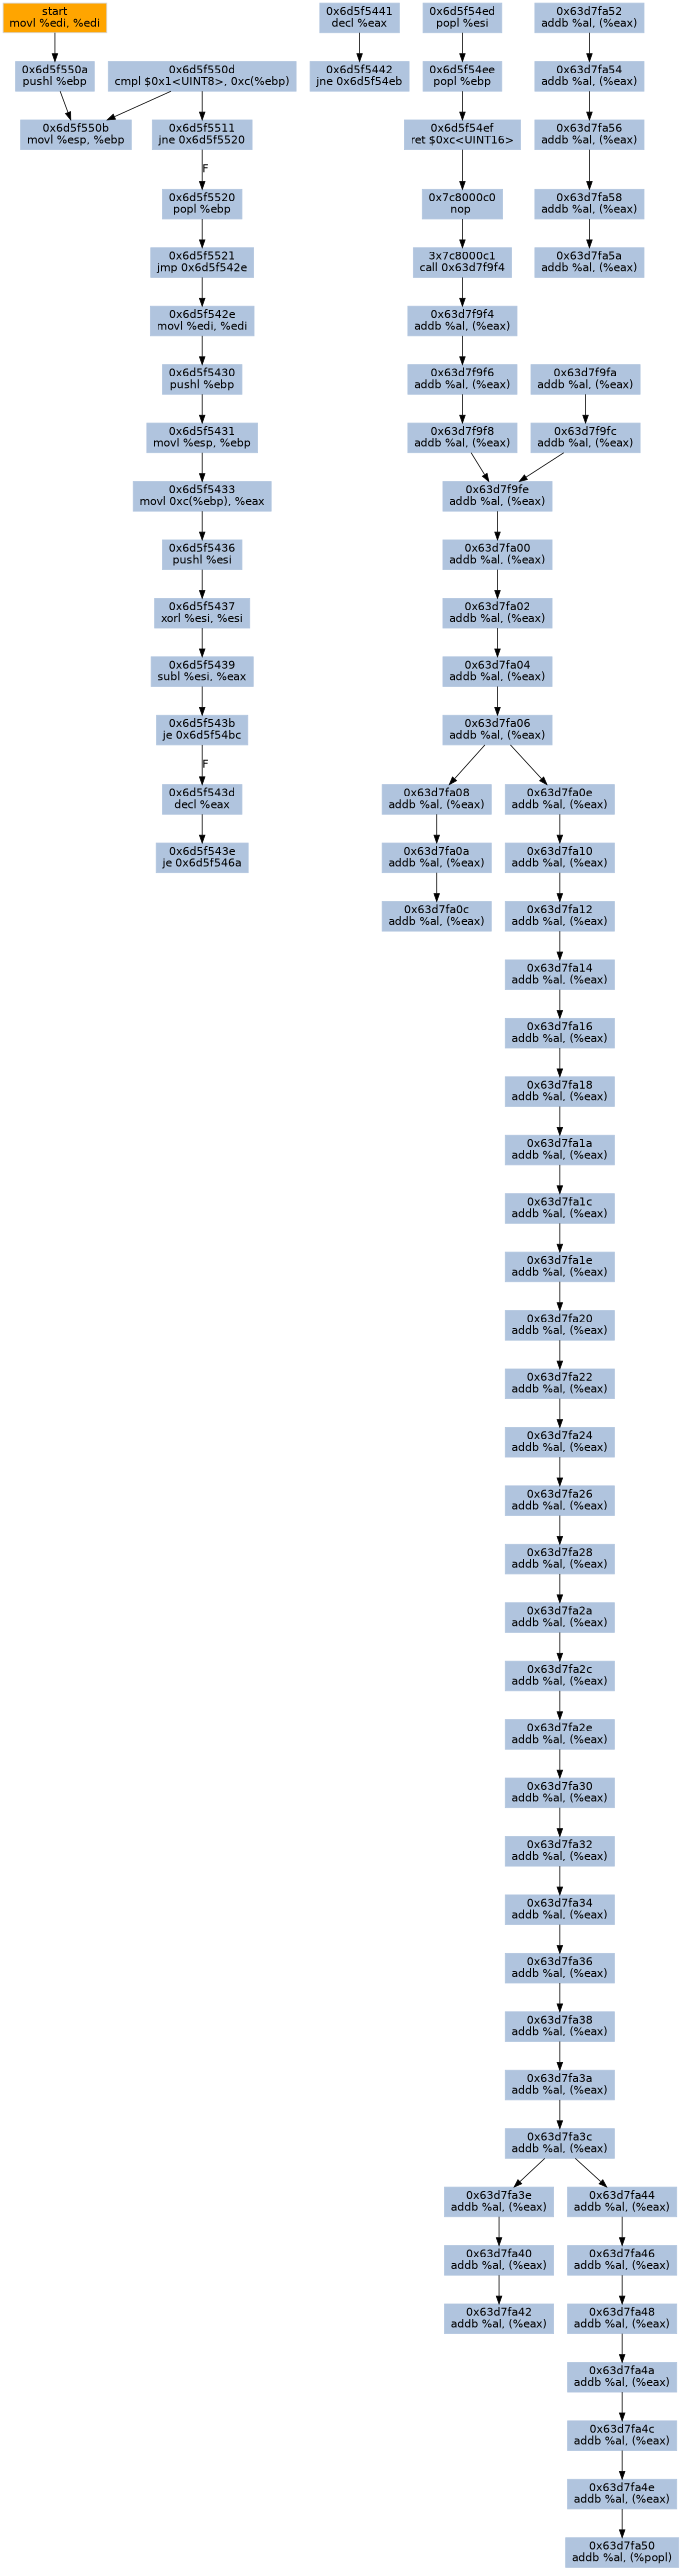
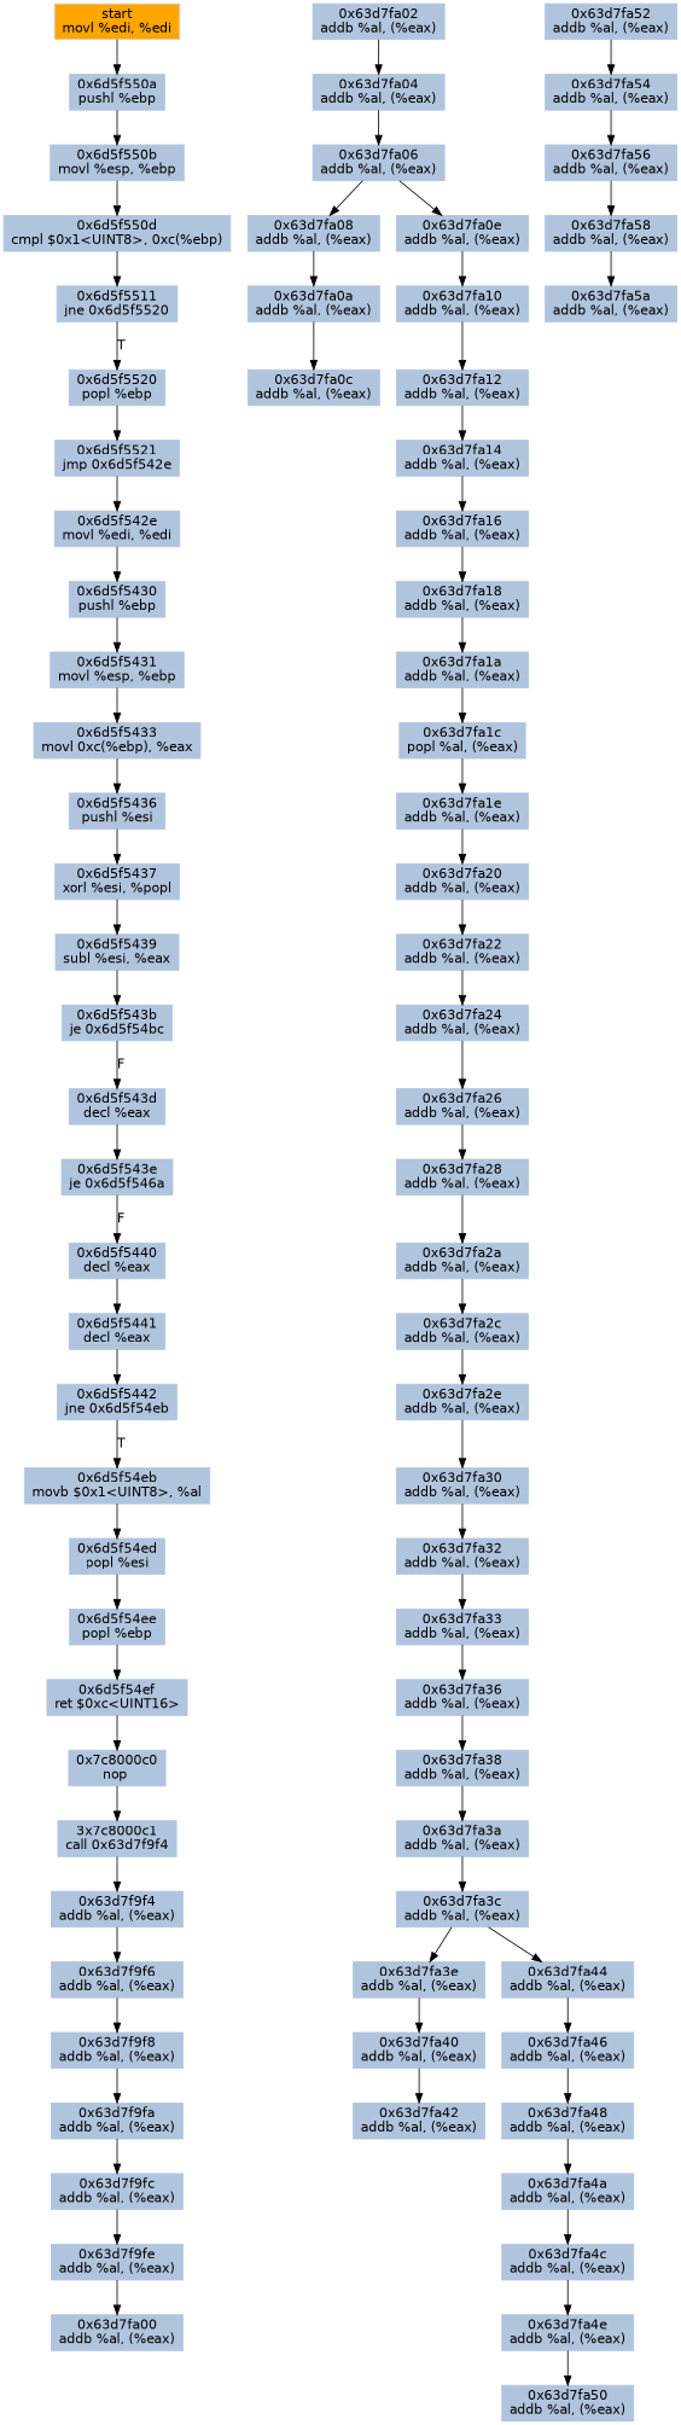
  digraph {
    fontname="DejaVu Sans"
    node [color=lightsteelblue fillcolor=lightsteelblue fontname="DejaVu Sans" shape=rectangle style=filled]
    edge [color="#000000" fontname="DejaVu Sans"]
    n1 [color=lightgrey fillcolor=orange label="start\nmovl %edi, %edi"]
    n2 [label="0x6d5f550a\npushl %ebp"]
    n3 [label="0x6d5f550b\nmovl %esp, %ebp"]
    n4 [label="0x6d5f550d\ncmpl $0x1<UINT8>, 0xc(%ebp)"]
    n5 [label="0x6d5f5511\njne 0x6d5f5520"]
    n6 [label="0x6d5f5520\npopl %ebp"]
    n7 [label="0x6d5f5521\njmp 0x6d5f542e"]
    n8 [label="0x6d5f542e\nmovl %edi, %edi"]
    n9 [label="0x6d5f5430\npushl %ebp"]
    n10 [label="0x6d5f5431\nmovl %esp, %ebp"]
    n11 [label="0x6d5f5433\nmovl 0xc(%ebp), %eax"]
    n12 [label="0x6d5f5436\npushl %esi"]
-   n13 [label="0x6d5f5437\nxorl %esi, %esi"]
+   n13 [label="0x6d5f5437\nxorl %esi, %popl"]
    n14 [label="0x6d5f5439\nsubl %esi, %eax"]
    n15 [label="0x6d5f543b\nje 0x6d5f54bc"]
    n16 [label="0x6d5f543d\ndecl %eax"]
    n17 [label="0x6d5f543e\nje 0x6d5f546a"]
+   n18 [label="0x6d5f5440\ndecl %eax"]
    n19 [label="0x6d5f5441\ndecl %eax"]
    n20 [label="0x6d5f5442\njne 0x6d5f54eb"]
+   n21 [label="0x6d5f54eb\nmovb $0x1<UINT8>, %al"]
    n22 [label="0x6d5f54ed\npopl %esi"]
    n23 [label="0x6d5f54ee\npopl %ebp"]
    n24 [label="0x6d5f54ef\nret $0xc<UINT16>"]
    n25 [label="0x7c8000c0\nnop "]
    n26 [label="3x7c8000c1\ncall 0x63d7f9f4"]
    n27 [label="0x63d7f9f4\naddb %al, (%eax)"]
    n28 [label="0x63d7f9f6\naddb %al, (%eax)"]
    n29 [label="0x63d7f9f8\naddb %al, (%eax)"]
    n30 [label="0x63d7f9fa\naddb %al, (%eax)"]
    n31 [label="0x63d7f9fc\naddb %al, (%eax)"]
    n32 [label="0x63d7f9fe\naddb %al, (%eax)"]
    n33 [label="0x63d7fa00\naddb %al, (%eax)"]
    n34 [label="0x63d7fa02\naddb %al, (%eax)"]
    n35 [label="0x63d7fa04\naddb %al, (%eax)"]
    n36 [label="0x63d7fa06\naddb %al, (%eax)"]
    n37 [label="0x63d7fa08\naddb %al, (%eax)"]
    n38 [label="0x63d7fa0e\naddb %al, (%eax)"]
    n39 [label="0x63d7fa0a\naddb %al, (%eax)"]
    n40 [label="0x63d7fa0c\naddb %al, (%eax)"]
    n41 [label="0x63d7fa10\naddb %al, (%eax)"]
    n42 [label="0x63d7fa12\naddb %al, (%eax)"]
    n43 [label="0x63d7fa14\naddb %al, (%eax)"]
    n44 [label="0x63d7fa16\naddb %al, (%eax)"]
    n45 [label="0x63d7fa18\naddb %al, (%eax)"]
    n46 [label="0x63d7fa1a\naddb %al, (%eax)"]
-   n47 [label="0x63d7fa1c\naddb %al, (%eax)"]
+   n47 [label="0x63d7fa1c\npopl %al, (%eax)"]
    n48 [label="0x63d7fa1e\naddb %al, (%eax)"]
    n49 [label="0x63d7fa20\naddb %al, (%eax)"]
    n50 [label="0x63d7fa22\naddb %al, (%eax)"]
    n51 [label="0x63d7fa24\naddb %al, (%eax)"]
    n52 [label="0x63d7fa26\naddb %al, (%eax)"]
    n53 [label="0x63d7fa28\naddb %al, (%eax)"]
    n54 [label="0x63d7fa2a\naddb %al, (%eax)"]
    n55 [label="0x63d7fa2c\naddb %al, (%eax)"]
    n56 [label="0x63d7fa2e\naddb %al, (%eax)"]
    n57 [label="0x63d7fa30\naddb %al, (%eax)"]
    n58 [label="0x63d7fa32\naddb %al, (%eax)"]
-   n59 [label="0x63d7fa34\naddb %al, (%eax)"]
+   n59 [label="0x63d7fa33\naddb %al, (%eax)"]
    n60 [label="0x63d7fa36\naddb %al, (%eax)"]
    n61 [label="0x63d7fa38\naddb %al, (%eax)"]
    n62 [label="0x63d7fa3a\naddb %al, (%eax)"]
    n63 [label="0x63d7fa3c\naddb %al, (%eax)"]
    n64 [label="0x63d7fa3e\naddb %al, (%eax)"]
    n65 [label="0x63d7fa44\naddb %al, (%eax)"]
    n66 [label="0x63d7fa40\naddb %al, (%eax)"]
    n67 [label="0x63d7fa42\naddb %al, (%eax)"]
    n68 [label="0x63d7fa46\naddb %al, (%eax)"]
    n69 [label="0x63d7fa48\naddb %al, (%eax)"]
    n70 [label="0x63d7fa4a\naddb %al, (%eax)"]
    n71 [label="0x63d7fa4c\naddb %al, (%eax)"]
    n72 [label="0x63d7fa4e\naddb %al, (%eax)"]
-   n73 [label="0x63d7fa50\naddb %al, (%popl)"]
+   n73 [label="0x63d7fa50\naddb %al, (%eax)"]
    n74 [label="0x63d7fa52\naddb %al, (%eax)"]
    n75 [label="0x63d7fa54\naddb %al, (%eax)"]
    n76 [label="0x63d7fa56\naddb %al, (%eax)"]
    n77 [label="0x63d7fa58\naddb %al, (%eax)"]
    n78 [label="0x63d7fa5a\naddb %al, (%eax)"]
    n1 -> n2
    n2 -> n3
-   n4 -> n3
+   n3 -> n4
    n4 -> n5
-   n5 -> n6 [label=F]
+   n5 -> n6 [label=T]
    n6 -> n7
    n7 -> n8
    n8 -> n9
    n9 -> n10
    n10 -> n11
    n11 -> n12
    n12 -> n13
    n13 -> n14
    n14 -> n15
    n15 -> n16 [label=F]
    n16 -> n17
+   n17 -> n18 [label=F]
+   n18 -> n19
    n19 -> n20
+   n20 -> n21 [label=T]
+   n21 -> n22
    n22 -> n23
    n23 -> n24
    n24 -> n25
    n25 -> n26
    n26 -> n27
    n27 -> n28
    n28 -> n29
-   n29 -> n32
+   n29 -> n30
    n30 -> n31
    n31 -> n32
    n32 -> n33
-   n33 -> n34
    n34 -> n35
    n35 -> n36
    n36 -> n37
    n36 -> n38
    n37 -> n39
    n38 -> n41
    n39 -> n40
    n41 -> n42
    n42 -> n43
    n43 -> n44
    n44 -> n45
    n45 -> n46
    n46 -> n47
    n47 -> n48
    n48 -> n49
    n49 -> n50
    n50 -> n51
    n51 -> n52
    n52 -> n53
    n53 -> n54
    n54 -> n55
    n55 -> n56
    n56 -> n57
    n57 -> n58
    n58 -> n59
    n59 -> n60
    n60 -> n61
    n61 -> n62
    n62 -> n63
    n63 -> n64
    n63 -> n65
    n64 -> n66
    n65 -> n68
    n66 -> n67
    n68 -> n69
    n69 -> n70
    n70 -> n71
    n71 -> n72
    n72 -> n73
    n74 -> n75
    n75 -> n76
    n76 -> n77
    n77 -> n78
  }
